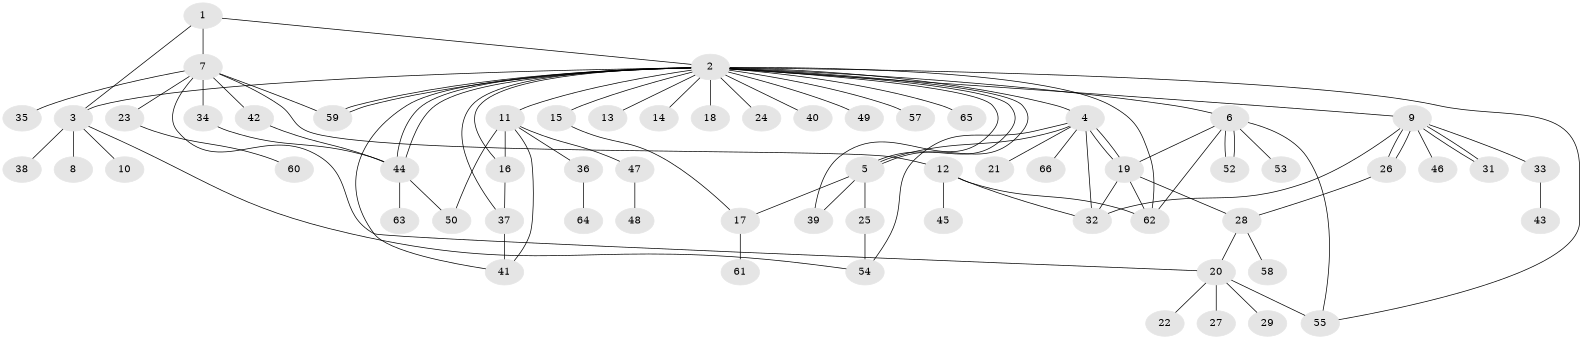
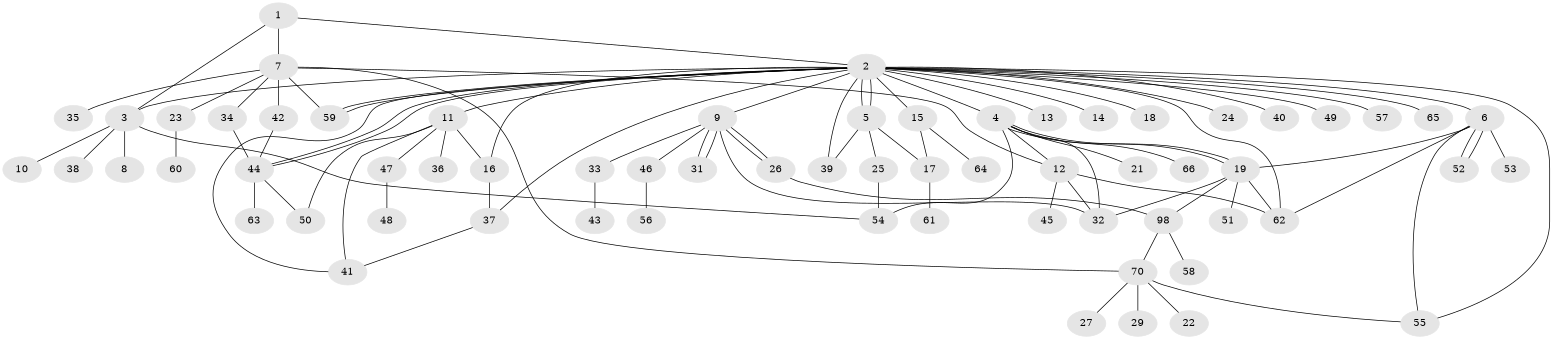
  graph {
    node [color=gray90 style=filled]
    1
    2
    3
    7
    4
    5
    6
    9
    11
    13
    14
    15
    16
    18
    24
    37
    39
    40
    41
    44
    49
    55
    57
    59
    62
    65
    8
    10
    38
    54
    12
-   20
+   20 [label=70]
    23
    34
    35
    42
    19
    21
    32
    66
    17
    25
    52
    53
    26
    31
    33
    46
    36
    47
    50
    63
-   28
+   28 [label=98]
+   51
    61
    45
    22
    27
    29
    60
    43
+   56
    64
    48
    58
    1 -- 2
    1 -- 3
    1 -- 7
    2 -- 3
    2 -- 4
    2 -- 5
    2 -- 5
    2 -- 6
    2 -- 9
    2 -- 11
    2 -- 13
    2 -- 14
    2 -- 15
    2 -- 16
    2 -- 18
    2 -- 24
    2 -- 37
    2 -- 39
    2 -- 40
    2 -- 41
    2 -- 44
    2 -- 44
    2 -- 49
    2 -- 55
    2 -- 57
    2 -- 59
    2 -- 59
    2 -- 62
    2 -- 65
    3 -- 8
    3 -- 10
    3 -- 38
    3 -- 54
    7 -- 59
    7 -- 12
    7 -- 20
    7 -- 23
    7 -- 34
    7 -- 35
    7 -- 42
-   4 -- 5
+   4 -- 12
    4 -- 54
    4 -- 19
    4 -- 19
    4 -- 21
    4 -- 32
    4 -- 66
    5 -- 39
    5 -- 17
    5 -- 25
    6 -- 55
    6 -- 62
    6 -- 19
    6 -- 52
    6 -- 52
    6 -- 53
    9 -- 32
    9 -- 26
    9 -- 26
    9 -- 31
    9 -- 31
    9 -- 33
    9 -- 46
    11 -- 16
    11 -- 41
    11 -- 36
    11 -- 47
    11 -- 50
    15 -- 17
    16 -- 37
    37 -- 41
    44 -- 50
    44 -- 63
    12 -- 62
    12 -- 32
    12 -- 45
    20 -- 55
    20 -- 22
    20 -- 27
    20 -- 29
    23 -- 60
    34 -- 44
    42 -- 44
    19 -- 62
    19 -- 32
    19 -- 28
+   19 -- 51
    17 -- 61
    25 -- 54
    26 -- 28
    33 -- 43
-   36 -- 64
+   46 -- 56
+   15 -- 64
    47 -- 48
    28 -- 20
    28 -- 58
  }
